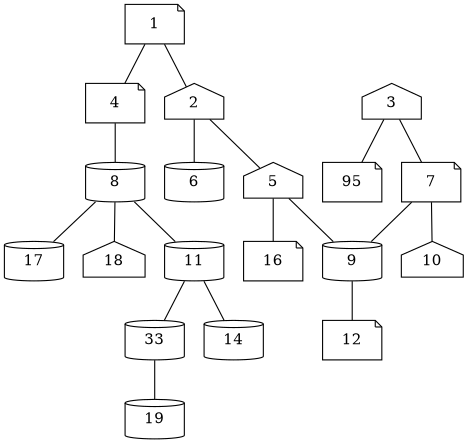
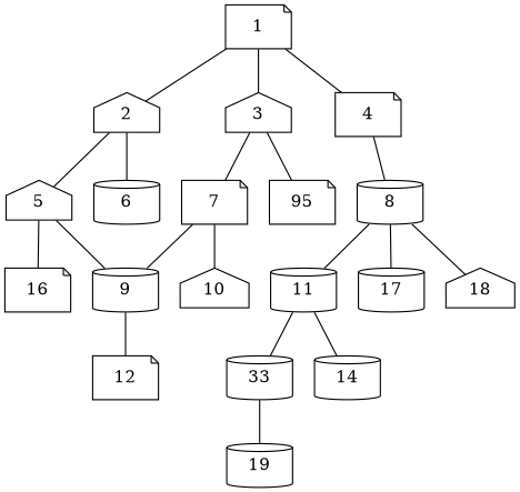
  graph {
    node [chem=C shape=cylinder]
    edge [valence=1]
    1 [shape=note]
    2 [shape=house]
    3 [shape=house]
    4 [chem=O shape=note]
    5 [shape=house]
    6 [chem=Cl]
    7 [shape=note]
    n8 [chem=H label=95 shape=note]
    8
    9
    16 [chem=H shape=note]
    10 [chem=Cl shape=house]
    11
    17 [chem=H]
    18 [chem=H shape=house]
    12 [chem=Cl shape=note]
    n17 [chem=O label=33]
    14 [chem=O]
    19 [chem=H]
    1 -- 2 [valence=2]
+   1 -- 3
    1 -- 4
    2 -- 5
    2 -- 6
    3 -- 7 [valence=2]
    3 -- n8
    4 -- 8
    5 -- 9 [valence=2]
    5 -- 16
    7 -- 9
    7 -- 10
    8 -- 11
    8 -- 17
    8 -- 18
    9 -- 12
    11 -- n17
    11 -- 14 [valence=2]
    n17 -- 19
  }
